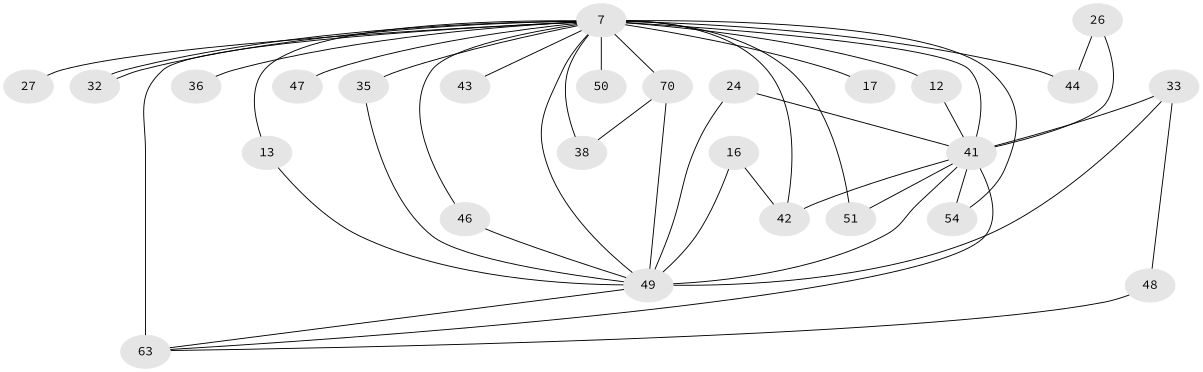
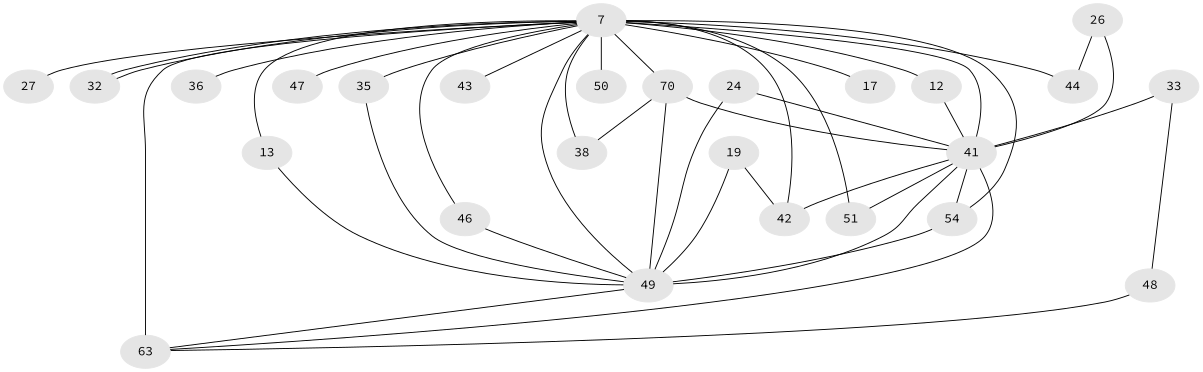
  graph {
    fontname="Source Code Pro"
    node [color=gray90 fontname="Source Code Pro" style=filled]
    edge [fontname="Source Code Pro"]
    7 [super="+1+6"]
    n2 [label=70 super="+4"]
    12
    n4 [label=13]
    17
    27
    32
    35 [super="+13"]
    36 [super="+33"]
    38
    n11 [label=47]
    41 [super="+19+5"]
    42 [super="+31"]
    43
    44 [super="+23"]
    46 [super="+22"]
    49 [super="+47+9"]
    50
    51
    n20 [label=63 super="+29+52+45"]
    54
-   16
+   16 [label=19]
    24
    26
    n25 [label=33 super="+20"]
    48
    7 -- n2 [weight=8]
    7 -- 12
    7 -- n4
    7 -- 17 [weight=2]
    7 -- 27 [weight=2]
    7 -- 32
    7 -- 32
    7 -- 35 [weight=2]
    7 -- 36 [weight=2]
    7 -- 38
    7 -- n11 [weight=2]
    7 -- 41 [weight=11]
    7 -- 42 [weight=2]
    7 -- 43 [weight=2]
    7 -- 44 [weight=3]
    7 -- 46
    7 -- 49 [weight=10]
    7 -- 50 [weight=2]
    7 -- 51
    7 -- n20 [weight=5]
    7 -- 54
    n2 -- 38
+   n2 -- 41 [weight=4]
    n2 -- 49 [weight=5]
    12 -- 41
    n4 -- 49
    35 -- 49
    41 -- 42
    41 -- 49 [weight=4]
    41 -- 51
    41 -- n20
    41 -- 54
    46 -- 49 [weight=2]
    49 -- n20 [weight=2]
    16 -- 42
    16 -- 49 [weight=2]
    24 -- 41
    24 -- 49
    26 -- 41
    26 -- 44
    n25 -- 41
-   n25 -- 49 [weight=3]
+   54 -- 49 [weight=3]
    n25 -- 48
    48 -- n20
  }
